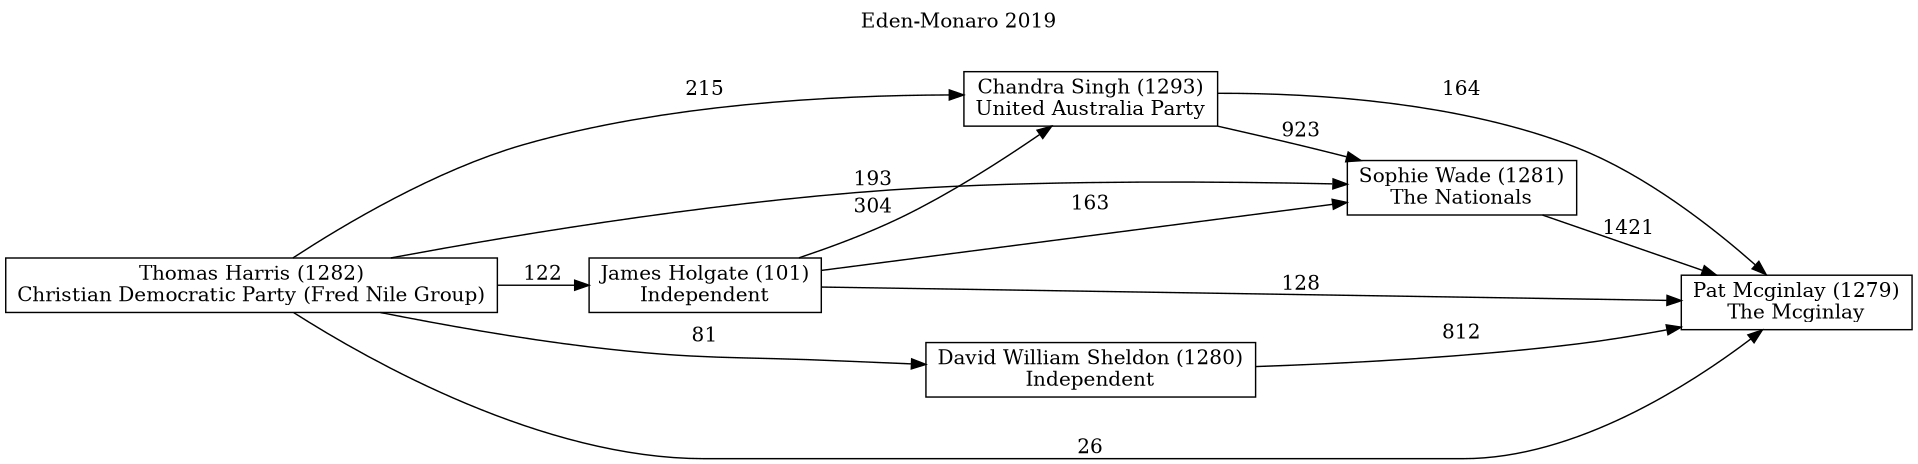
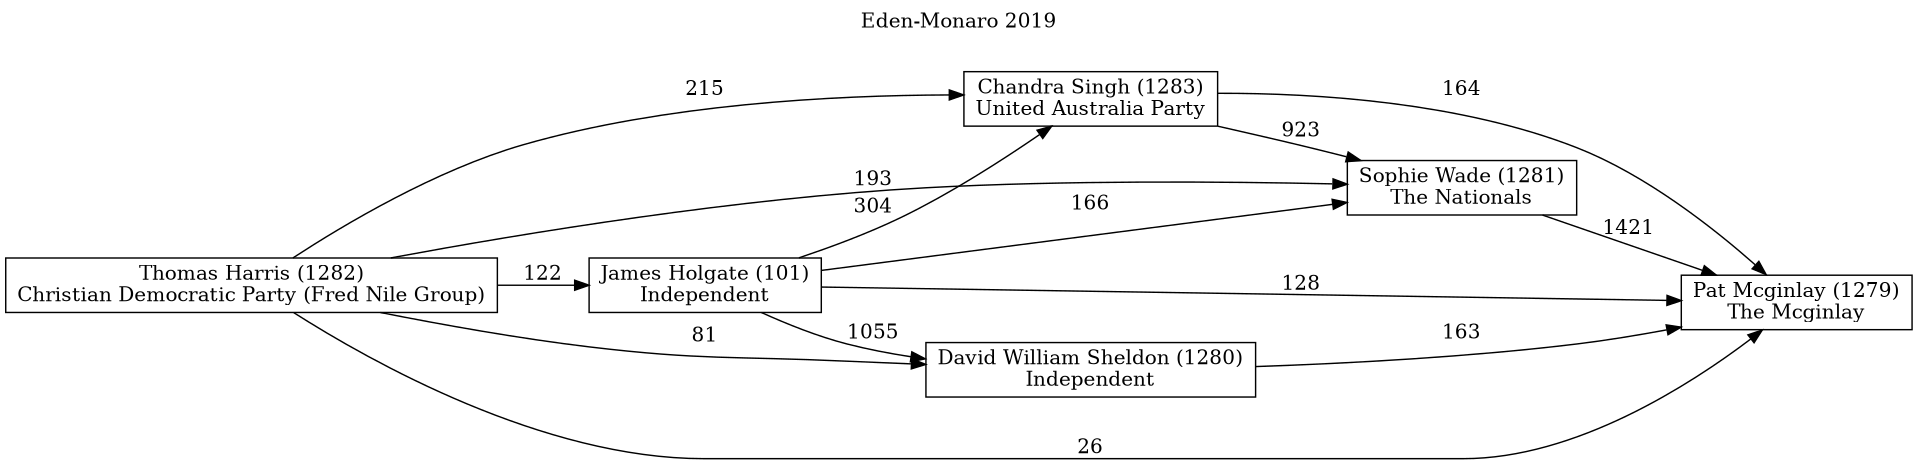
  digraph {
    label="Eden-Monaro 2019"
    labelloc=t
    mclimit=10
    rankdir=LR
    node [shape=box]
-   n1 [label="Chandra Singh (1293)\nUnited Australia Party"]
+   n1 [label="Chandra Singh (1283)\nUnited Australia Party"]
    n2 [label="Pat Mcginlay (1279)\nThe Mcginlay"]
    n3 [label="Sophie Wade (1281)\nThe Nationals"]
    n4 [label="David William Sheldon (1280)\nIndependent"]
    n5 [label="James Holgate (101)\nIndependent"]
    n6 [label="Thomas Harris (1282)\nChristian Democratic Party (Fred Nile Group)"]
    n1 -> n2 [label=164]
    n1 -> n3 [label=923]
    n3 -> n2 [label=1421]
-   n4 -> n2 [label=812]
+   n4 -> n2 [label=163]
    n5 -> n1 [label=304]
    n5 -> n2 [label=128]
-   n5 -> n3 [label=163]
+   n5 -> n3 [label=166]
+   n5 -> n4 [label=1055]
    n6 -> n1 [label=215]
    n6 -> n2 [label=26]
    n6 -> n3 [label=193]
    n6 -> n4 [label=81]
    n6 -> n5 [label=122]
  }
